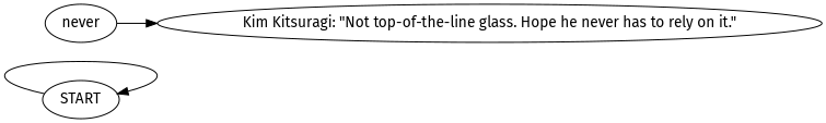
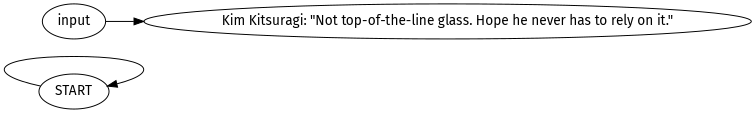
  digraph {
    rankdir=LR
    fontname="Fira Sans"
    node [fontname="Fira Sans"]
    edge [fontname="Fira Sans"]
    n1 [label=START]
-   n2 [label=never]
+   n2 [label=input]
    n3 [label="Kim Kitsuragi: \"Not top-of-the-line glass. Hope he never has to rely on it.\""]
    n1 -> n1
    n2 -> n3
  }
